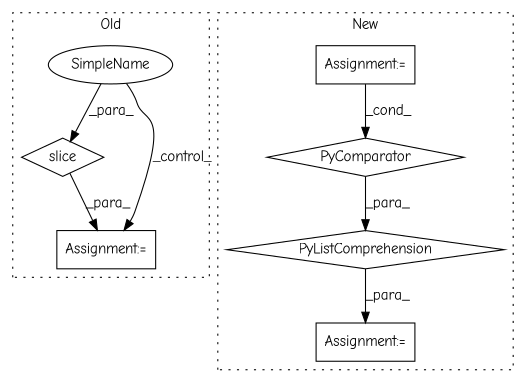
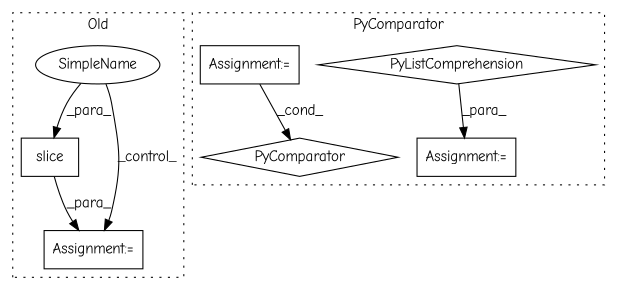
  digraph {
    fontname="Comic Neue"
    node [a=7 fontname="Comic Neue" l=28 s=4450 shape=box]
    edge [fontname="Comic Neue"]
-   n1 [a=32 l="6,1" label=slice s="2718,2730" shape=diamond]
+   n1 [a=32 l="6,1" label=slice s="2718,2730"]
    n2 [l=2 label="Assignment:=" s=2711]
    n3 [a=42 label=SimpleName shape=ellipse l="" s=""]
    n4 [a=113 label=PyComparator shape=diamond]
    n5 [a=109 l=105 label=PyListComprehension s=4381 shape=diamond]
    n6 [l=1 label="Assignment:=" s=4352]
    n7 [label="Assignment:="]
    subgraph cluster_1 {
      label=Old
      style=dotted
      n1
      n2
      n3
    }
    subgraph cluster_2 {
-     label=New
+     label=PyComparator
      style=dotted
      n4
      n5
      n6
      n7
    }
    n1 -> n2 [label=_para_]
    n3 -> n1 [label=_para_]
    n3 -> n2 [label=_control_]
-   n4 -> n5 [label=_para_]
    n5 -> n6 [label=_para_]
    n7 -> n4 [label=_cond_]
  }
